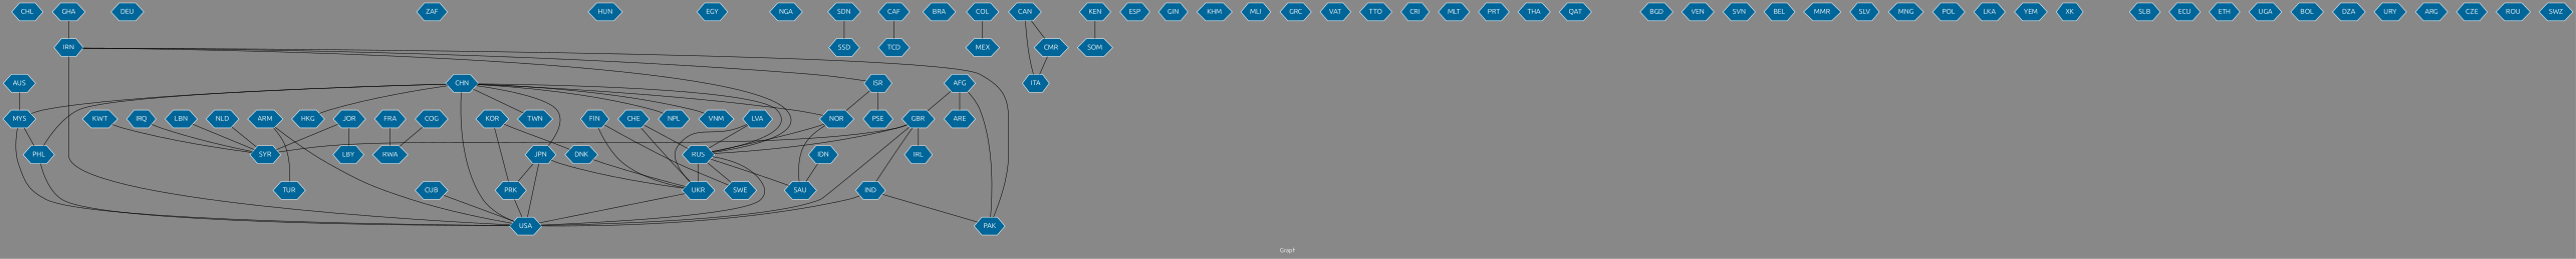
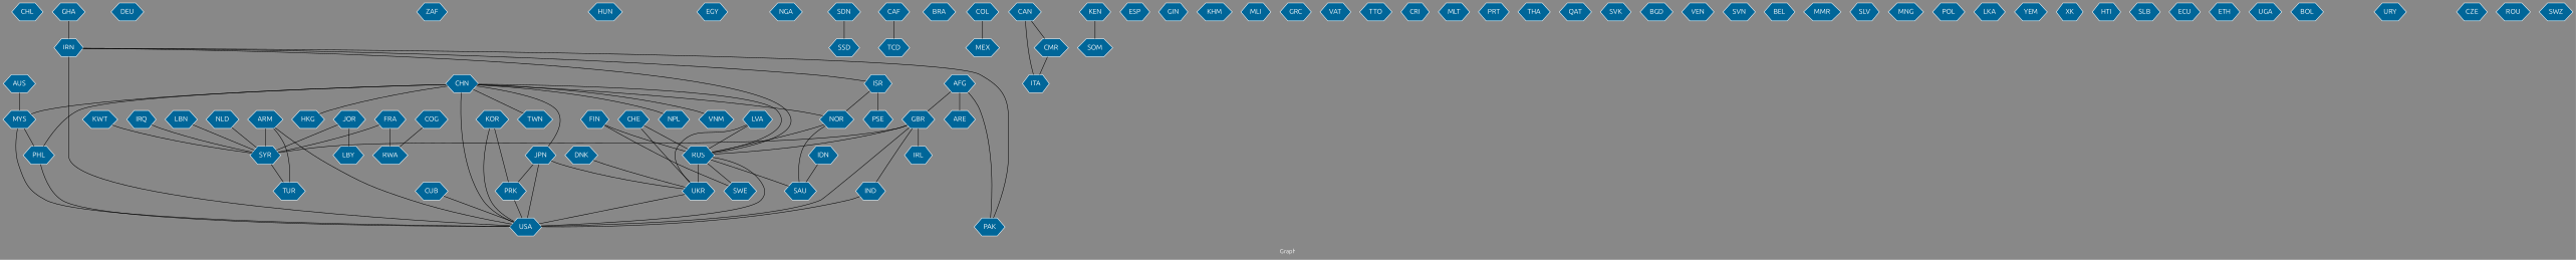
  graph {
    bgcolor="#888888"
    fontcolor=white
    fontname=Ubuntu
    fontsize=12
    label="Graph"
    node [color=white fillcolor="#006699" fontcolor=white fontname=Ubuntu shape=hexagon style=filled]
    edge [arrowhead=open color=black fontcolor=white fontname=Ubuntu fontsize=12 weight=1]
    n1 [label=CHL]
    n2 [label=CHN]
    n3 [label=RUS]
    n4 [label=USA]
    n5 [label=MYS]
    n6 [label=HKG]
    n7 [label=JPN]
    n8 [label=PHL]
    n9 [label=TWN]
    n10 [label=NPL]
    n11 [label=NOR]
    n12 [label=VNM]
    n13 [label=UKR]
    n14 [label=SAU]
    n15 [label=SWE]
    n16 [label=PRK]
    n17 [label=DEU]
    n18 [label=ZAF]
    n19 [label=PAK]
    n20 [label=COG]
    n21 [label=RWA]
    n22 [label=HUN]
    n23 [label=AFG]
    n24 [label=GBR]
    n25 [label=ARE]
    n26 [label=SYR]
    n27 [label=IND]
    n28 [label=IRL]
    n29 [label=LBY]
    n30 [label=JOR]
    n31 [label=TUR]
    n32 [label=ISR]
    n33 [label=PSE]
    n34 [label=EGY]
    n35 [label=NGA]
    n36 [label=SSD]
    n37 [label=SDN]
    n38 [label=CAF]
    n39 [label=TCD]
    n40 [label=IRN]
    n41 [label=KOR]
    n42 [label=BRA]
    n43 [label=IRQ]
    n44 [label=AUS]
    n45 [label=MEX]
    n46 [label=FRA]
    n47 [label=CAN]
    n48 [label=ITA]
    n49 [label=CMR]
    n50 [label=SOM]
    n51 [label=CHE]
    n52 [label=DNK]
    n53 [label=ARM]
    n54 [label=ESP]
    n55 [label=GIN]
    n56 [label=CUB]
    n57 [label=KHM]
    n58 [label=MLI]
    n59 [label=GRC]
    n60 [label=VAT]
    n61 [label=TTO]
    n62 [label=COL]
    n63 [label=LBN]
    n64 [label=CRI]
    n65 [label=LVA]
    n66 [label=MLT]
    n67 [label=PRT]
    n68 [label=KEN]
    n69 [label=NLD]
    n70 [label=THA]
    n71 [label=QAT]
+   n72 [label=SVK]
    n73 [label=BGD]
    n74 [label=VEN]
    n75 [label=SVN]
    n76 [label=IDN]
    n77 [label=KWT]
    n78 [label=BEL]
    n79 [label=MMR]
    n80 [label=SLV]
    n81 [label=MNG]
    n82 [label=POL]
    n83 [label=LKA]
    n84 [label=YEM]
    n85 [label=XK]
+   n86 [label=HTI]
    n87 [label=FIN]
    n88 [label=SLB]
    n89 [label=ECU]
    n90 [label=GHA]
    n91 [label=ETH]
    n92 [label=UGA]
    n93 [label=BOL]
-   n94 [label=DZA]
    n95 [label=URY]
-   n96 [label=ARG]
    n97 [label=CZE]
    n98 [label=ROU]
    n99 [label=SWZ]
    n2 -- n3
    n2 -- n4 [weight=6]
    n2 -- n5 [weight=8]
    n2 -- n6 [weight=5]
    n2 -- n7 [weight=8]
    n2 -- n8 [weight=4]
    n2 -- n9
    n2 -- n10 [weight=2]
    n2 -- n11
    n2 -- n12
    n3 -- n4 [weight=10]
    n3 -- n13 [weight=155]
    n3 -- n14 [weight=2]
    n3 -- n15
    n5 -- n4 [weight=7]
    n5 -- n8 [weight=2]
    n7 -- n4 [weight=15]
    n7 -- n13
    n7 -- n16
    n8 -- n4 [weight=3]
    n11 -- n3 [weight=2]
    n11 -- n14 [weight=2]
    n13 -- n4 [weight=4]
    n16 -- n4 [weight=4]
    n20 -- n21
    n23 -- n19
    n23 -- n24 [weight=2]
    n23 -- n25 [weight=4]
    n24 -- n3
    n24 -- n4
    n24 -- n26 [weight=4]
    n24 -- n27
    n24 -- n28
+   n26 -- n31
    n27 -- n4 [weight=5]
-   n27 -- n19
    n30 -- n26 [weight=7]
    n30 -- n29
    n32 -- n11
    n32 -- n33 [weight=34]
    n37 -- n36 [weight=12]
    n38 -- n39
    n40 -- n3 [weight=2]
    n40 -- n4 [weight=8]
    n40 -- n19
    n40 -- n32 [weight=3]
-   n41 -- n52 [weight=5]
+   n41 -- n4 [weight=5]
    n41 -- n16
    n43 -- n26
    n44 -- n5
    n46 -- n21 [weight=6]
+   n46 -- n26 [weight=2]
    n47 -- n48
    n47 -- n49
    n49 -- n48
    n51 -- n3
    n51 -- n13 [weight=4]
    n52 -- n13
    n53 -- n4
+   n53 -- n26 [weight=3]
    n53 -- n31 [weight=3]
    n56 -- n4
    n62 -- n45 [weight=4]
    n63 -- n26 [weight=4]
    n65 -- n3
    n65 -- n13
    n68 -- n50 [weight=2]
    n69 -- n26 [weight=3]
    n76 -- n14
    n77 -- n26 [weight=2]
-   n87 -- n13
+   n87 -- n3
    n87 -- n15
    n90 -- n40
  }
